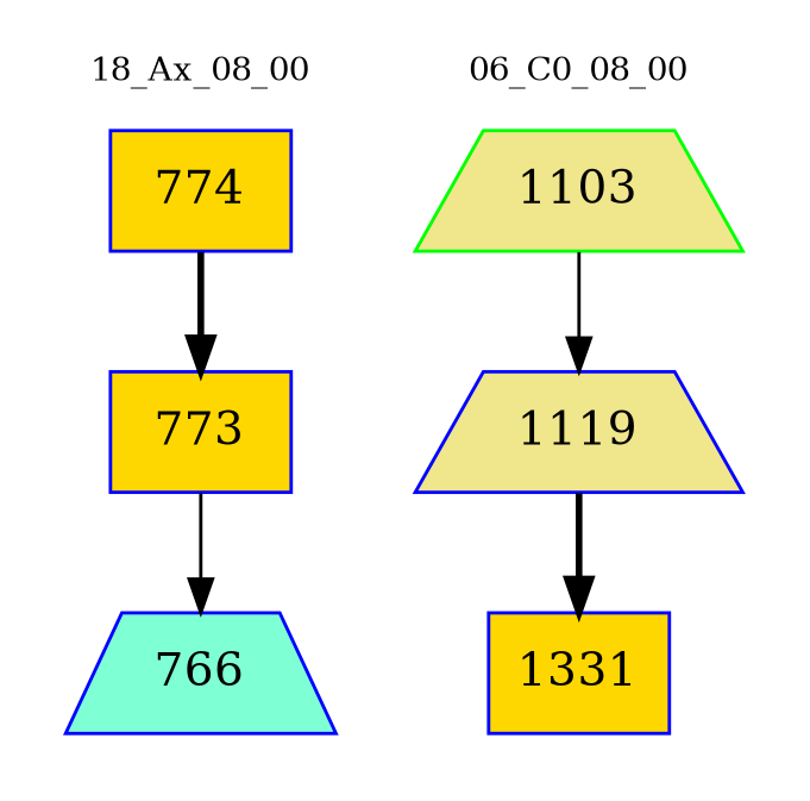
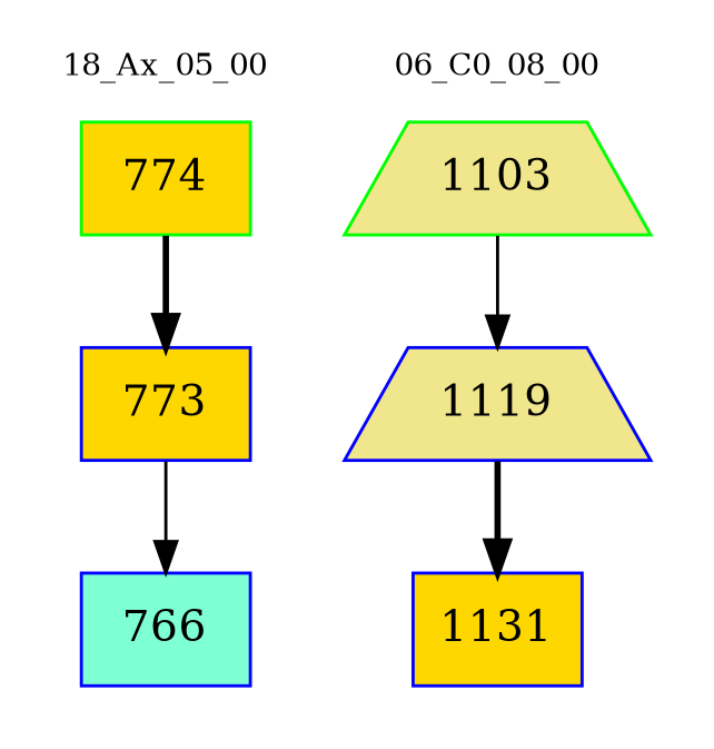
  digraph {
    node [color=blue fillcolor=gold shape=box style=filled]
    edge [color=black style=bold]
-   n1 [label=774]
+   n1 [color=green label=774]
    n2 [label=773]
-   n3 [fillcolor=aquamarine label=766 shape=trapezium]
+   n3 [fillcolor=aquamarine label=766]
    n4 [color=green fillcolor=khaki label=1103 shape=trapezium]
    n5 [fillcolor=khaki label=1119 shape=trapezium]
-   n6 [label=1331]
+   n6 [label=1131]
    subgraph cluster_1 {
      color=white
      fontsize=10
-     label="18_Ax_08_00"
+     label="18_Ax_05_00"
      n1
      n2
      n3
    }
    subgraph cluster_2 {
      color=white
      fontsize=10
      label="06_C0_08_00"
      n4
      n5
      n6
    }
    n1 -> n2
    n2 -> n3 [style=solid]
    n4 -> n5 [style=solid]
    n5 -> n6
  }
